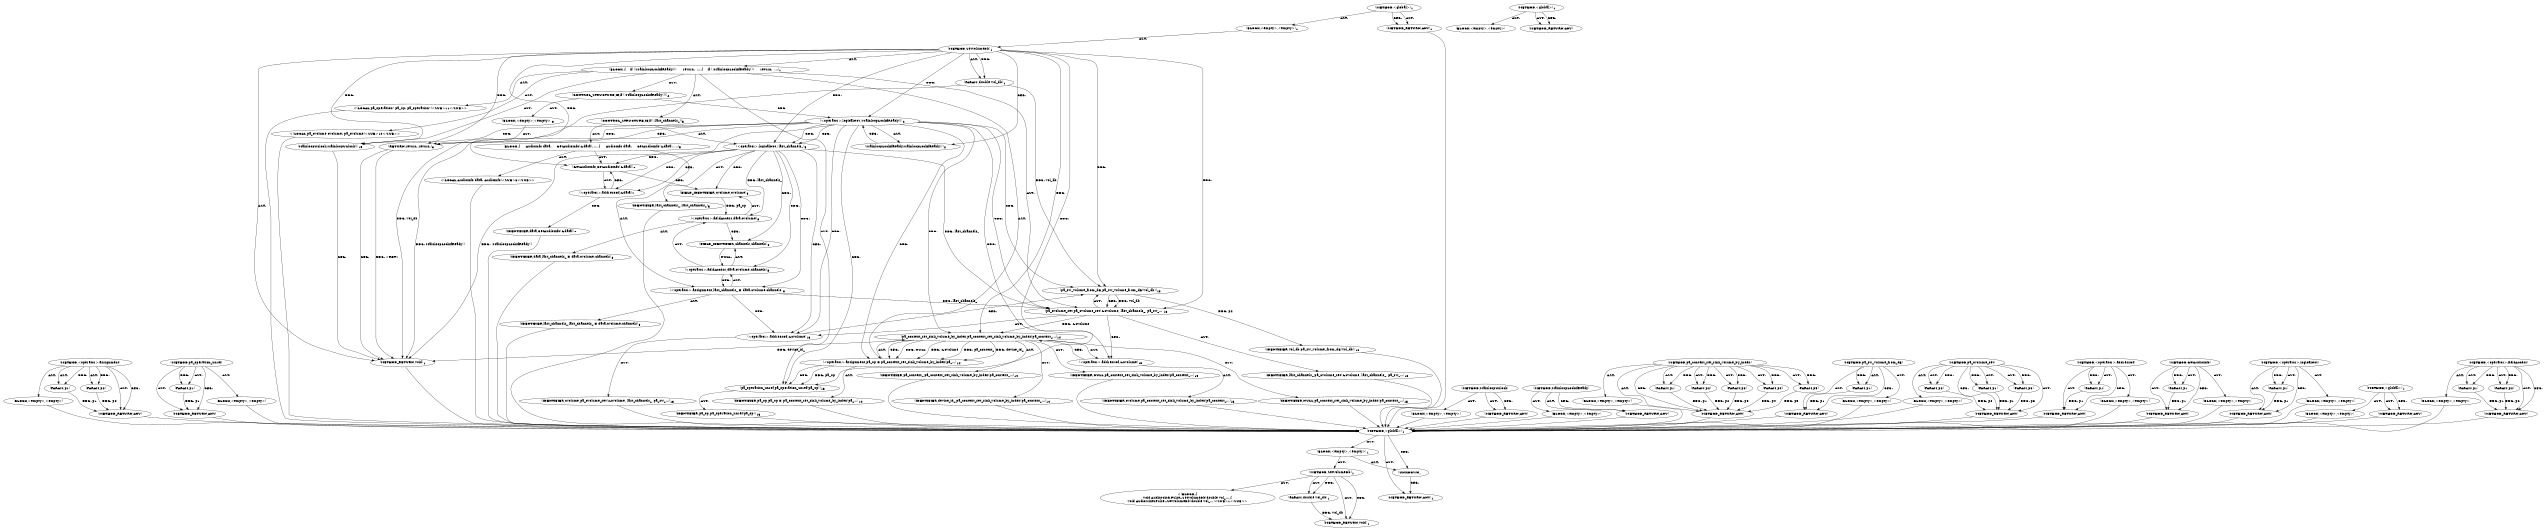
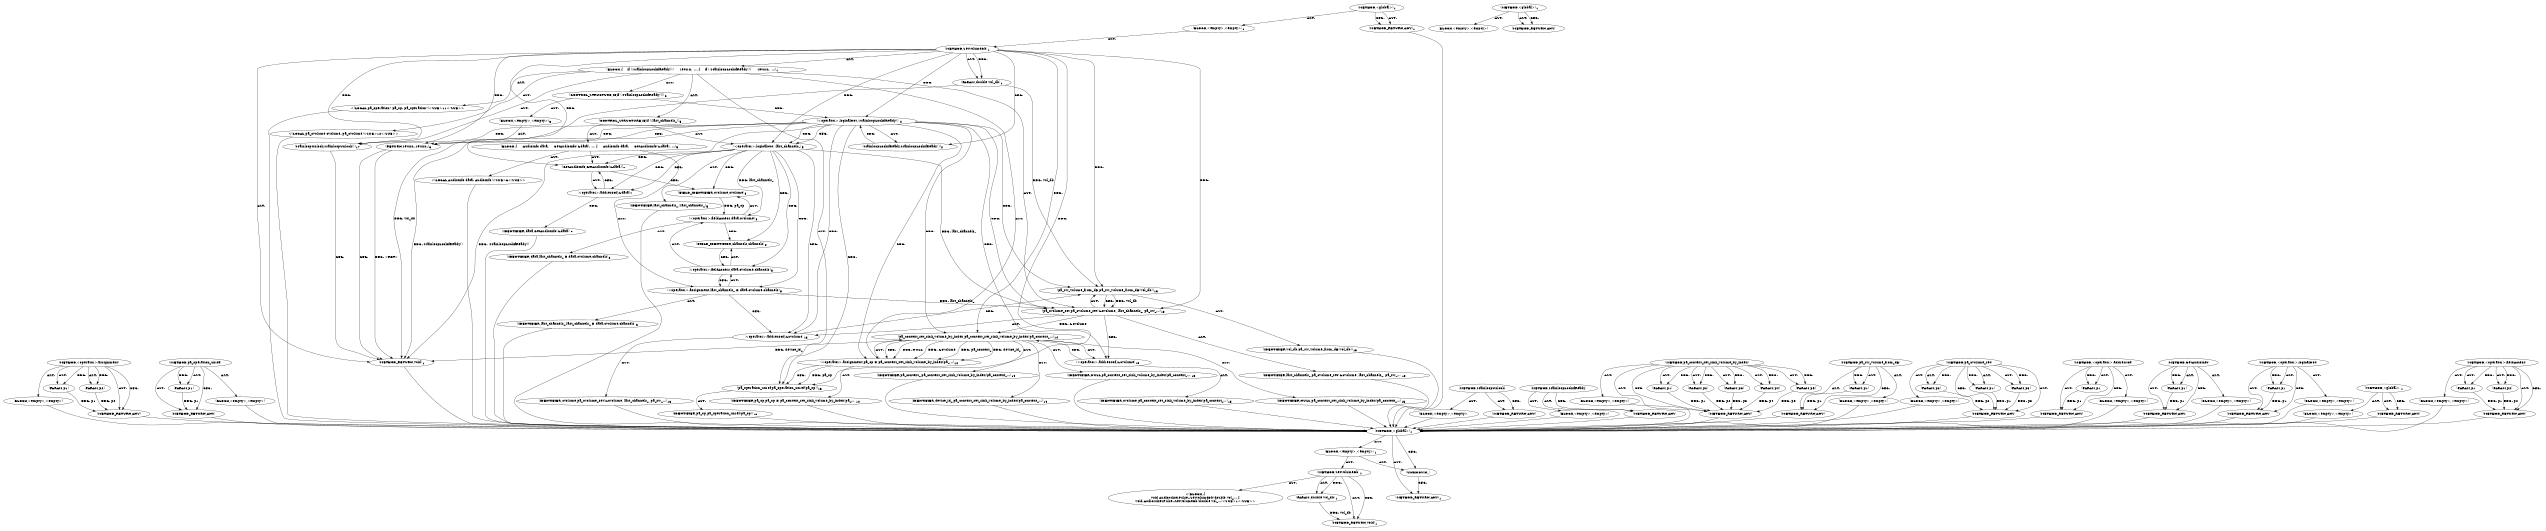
  digraph {
    n1 [label=<(METHOD,&lt;operator&gt;.assignment)>]
    n2 [label=<(PARAM,p1)>]
    n3 [label=<(PARAM,p2)>]
    n4 [label=<(BLOCK,&lt;empty&gt;,&lt;empty&gt;)>]
    n5 [label=<(METHOD_RETURN,ANY)>]
    n6 [label=<(METHOD,&lt;global&gt;)<SUB>1</SUB>>]
    n7 [label=<(BLOCK,&lt;empty&gt;,&lt;empty&gt;)<SUB>1</SUB>>]
    n8 [label=<(UNKNOWN,,)>]
    n9 [label=<(METHOD_RETURN,ANY)<SUB>1</SUB>>]
    n10 [label=<(METHOD,pa_operation_unref)>]
    n11 [label=<(PARAM,p1)>]
    n12 [label=<(BLOCK,&lt;empty&gt;,&lt;empty&gt;)>]
    n13 [label=<(METHOD_RETURN,ANY)>]
    n14 [label=<(METHOD,&lt;global&gt;)<SUB>1</SUB>>]
    n15 [label=<(BLOCK,&lt;empty&gt;,&lt;empty&gt;)<SUB>1</SUB>>]
    n16 [label=<(METHOD_RETURN,ANY)<SUB>1</SUB>>]
    n17 [label=<(METHOD,SetVolumeDb)<SUB>1</SUB>>]
    n18 [label=<(PARAM,double vol_db)<SUB>1</SUB>>]
    n19 [label=<(BLOCK,{    if (!MainloopLockIfReady())      return;  ...,{    if (!MainloopLockIfReady())      return;  ...)<SUB>1</SUB>>]
    n20 [label=<(&lt;operator&gt;.logicalNot,!MainloopLockIfReady())<SUB>2</SUB>>]
    n21 [label=<(MainloopLockIfReady,MainloopLockIfReady())<SUB>2</SUB>>]
    n22 [label=<(RETURN,return;,return;)<SUB>3</SUB>>]
    n23 [label=<(&lt;operator&gt;.logicalNot,!last_channels_)<SUB>5</SUB>>]
    n24 [label=<(GetAudioInfo,GetAudioInfo(&amp;data))<SUB>7</SUB>>]
    n25 [label=<(pa_cvolume_set,pa_cvolume_set(&amp;cvolume, last_channels_, pa_sw_...)<SUB>13</SUB>>]
    n26 [label=<(pa_sw_volume_from_dB,pa_sw_volume_from_dB(vol_db))<SUB>13</SUB>>]
    n27 [label=<(pa_context_set_sink_volume_by_index,pa_context_set_sink_volume_by_index(pa_context_...)<SUB>14</SUB>>]
    n28 [label=<(pa_operation_unref,pa_operation_unref(pa_op))<SUB>16</SUB>>]
-   n29 [label=<(MainloopUnlock,MainloopUnlock())<SUB>19</SUB>>]
+   n29 [label=<(MainloopUnlock,MainloopUnlock())<SUB>17</SUB>>]
    n30 [label=<(METHOD_RETURN,void)<SUB>1</SUB>>]
    n31 [label=<(CONTROL_STRUCTURE,IF,if (!MainloopLockIfReady()))<SUB>2</SUB>>]
    n32 [label=<(CONTROL_STRUCTURE,IF,if (!last_channels_))<SUB>5</SUB>>]
    n33 [label="<(LOCAL,pa_operation* pa_op: pa_operation*)<SUB>11</SUB>>"]
    n34 [label="<(LOCAL,pa_cvolume cvolume: pa_cvolume)<SUB>12</SUB>>"]
    n35 [label=<(&lt;operator&gt;.assignment,pa_op = pa_context_set_sink_volume_by_index(pa_...)<SUB>14</SUB>>]
    n36 [label=<(&lt;operator&gt;.addressOf,&amp;cvolume)<SUB>13</SUB>>]
    n37 [label=<(&lt;operator&gt;.addressOf,&amp;cvolume)<SUB>15</SUB>>]
    n38 [label=<(IDENTIFIER,last_channels_,!last_channels_)<SUB>5</SUB>>]
    n39 [label=<(&lt;operator&gt;.addressOf,&amp;data)<SUB>7</SUB>>]
    n40 [label=<(&lt;operator&gt;.assignment,last_channels_ = data.cvolume.channels)<SUB>8</SUB>>]
    n41 [label=<(&lt;operator&gt;.fieldAccess,data.cvolume.channels)<SUB>8</SUB>>]
    n42 [label=<(&lt;operator&gt;.fieldAccess,data.cvolume)<SUB>8</SUB>>]
    n43 [label=<(FIELD_IDENTIFIER,cvolume,cvolume)<SUB>8</SUB>>]
    n44 [label=<(FIELD_IDENTIFIER,channels,channels)<SUB>8</SUB>>]
    n45 [label=<(IDENTIFIER,last_channels_,pa_cvolume_set(&amp;cvolume, last_channels_, pa_sw_...)<SUB>13</SUB>>]
    n46 [label=<(IDENTIFIER,vol_db,pa_sw_volume_from_dB(vol_db))<SUB>13</SUB>>]
    n47 [label=<(IDENTIFIER,pa_context_,pa_context_set_sink_volume_by_index(pa_context_...)<SUB>14</SUB>>]
    n48 [label=<(IDENTIFIER,device_id_,pa_context_set_sink_volume_by_index(pa_context_...)<SUB>14</SUB>>]
    n49 [label=<(IDENTIFIER,NULL,pa_context_set_sink_volume_by_index(pa_context_...)<SUB>15</SUB>>]
    n50 [label=<(IDENTIFIER,NULL,pa_context_set_sink_volume_by_index(pa_context_...)<SUB>15</SUB>>]
    n51 [label=<(IDENTIFIER,pa_op,pa_operation_unref(pa_op))<SUB>16</SUB>>]
    n52 [label=<(BLOCK,&lt;empty&gt;,&lt;empty&gt;)<SUB>3</SUB>>]
    n53 [label=<(BLOCK,{     AudioInfo data;     GetAudioInfo(&amp;data); ...,{     AudioInfo data;     GetAudioInfo(&amp;data); ...)<SUB>5</SUB>>]
    n54 [label=<(IDENTIFIER,pa_op,pa_op = pa_context_set_sink_volume_by_index(pa_...)<SUB>14</SUB>>]
    n55 [label=<(IDENTIFIER,cvolume,pa_cvolume_set(&amp;cvolume, last_channels_, pa_sw_...)<SUB>13</SUB>>]
    n56 [label=<(IDENTIFIER,cvolume,pa_context_set_sink_volume_by_index(pa_context_...)<SUB>15</SUB>>]
    n57 [label="<(LOCAL,AudioInfo data: AudioInfo)<SUB>6</SUB>>"]
    n58 [label=<(IDENTIFIER,data,GetAudioInfo(&amp;data))<SUB>7</SUB>>]
    n59 [label=<(IDENTIFIER,last_channels_,last_channels_ = data.cvolume.channels)<SUB>8</SUB>>]
    n60 [label=<(IDENTIFIER,data,last_channels_ = data.cvolume.channels)<SUB>8</SUB>>]
    n61 [label=<(METHOD,MainloopUnlock)>]
    n62 [label=<(BLOCK,&lt;empty&gt;,&lt;empty&gt;)>]
    n63 [label=<(METHOD_RETURN,ANY)>]
    n64 [label=<(METHOD,MainloopLockIfReady)>]
    n65 [label=<(BLOCK,&lt;empty&gt;,&lt;empty&gt;)>]
    n66 [label=<(METHOD_RETURN,ANY)>]
    n67 [label=<(METHOD,pa_context_set_sink_volume_by_index)>]
    n68 [label=<(PARAM,p1)>]
    n69 [label=<(PARAM,p2)>]
    n70 [label=<(PARAM,p3)>]
    n71 [label=<(PARAM,p4)>]
    n72 [label=<(PARAM,p5)>]
    n73 [label=<(BLOCK,&lt;empty&gt;,&lt;empty&gt;)>]
    n74 [label=<(METHOD_RETURN,ANY)>]
    n75 [label=<(METHOD,pa_sw_volume_from_dB)>]
    n76 [label=<(PARAM,p1)>]
    n77 [label=<(BLOCK,&lt;empty&gt;,&lt;empty&gt;)>]
    n78 [label=<(METHOD_RETURN,ANY)>]
    n79 [label=<(METHOD,pa_cvolume_set)>]
    n80 [label=<(PARAM,p1)>]
    n81 [label=<(PARAM,p2)>]
    n82 [label=<(PARAM,p3)>]
    n83 [label=<(BLOCK,&lt;empty&gt;,&lt;empty&gt;)>]
    n84 [label=<(METHOD_RETURN,ANY)>]
    n85 [label=<(METHOD,&lt;operator&gt;.addressOf)>]
    n86 [label=<(PARAM,p1)>]
    n87 [label=<(BLOCK,&lt;empty&gt;,&lt;empty&gt;)>]
    n88 [label=<(METHOD_RETURN,ANY)>]
    n89 [label=<(METHOD,GetAudioInfo)>]
    n90 [label=<(PARAM,p1)>]
    n91 [label=<(BLOCK,&lt;empty&gt;,&lt;empty&gt;)>]
    n92 [label=<(METHOD_RETURN,ANY)>]
    n93 [label=<(METHOD,&lt;operator&gt;.logicalNot)>]
    n94 [label=<(PARAM,p1)>]
    n95 [label=<(BLOCK,&lt;empty&gt;,&lt;empty&gt;)>]
    n96 [label=<(METHOD_RETURN,ANY)>]
    n97 [label=<(METHOD,&lt;global&gt;)<SUB>1</SUB>>]
    n98 [label=<(BLOCK,&lt;empty&gt;,&lt;empty&gt;)>]
    n99 [label=<(METHOD_RETURN,ANY)>]
    n100 [label=<(METHOD,&lt;operator&gt;.fieldAccess)>]
    n101 [label=<(PARAM,p1)>]
    n102 [label=<(PARAM,p2)>]
    n103 [label=<(BLOCK,&lt;empty&gt;,&lt;empty&gt;)>]
    n104 [label=<(METHOD_RETURN,ANY)>]
    n105 [label=<(METHOD,SetVolumeDb)<SUB>1</SUB>>]
    n106 [label=<(PARAM,double vol_db)<SUB>1</SUB>>]
    n107 [label="<(BLOCK,{\nvoid AudioMixerPulse::SetVolumeDb(double vol_...,{\nvoid AudioMixerPulse::SetVolumeDb(double vol_...)<SUB>1</SUB>>"]
    n108 [label=<(METHOD_RETURN,void)<SUB>1</SUB>>]
    n109 [label=<(METHOD,&lt;global&gt;)<SUB>1</SUB>>]
    n110 [label=<(BLOCK,&lt;empty&gt;,&lt;empty&gt;)>]
    n111 [label=<(METHOD_RETURN,ANY)>]
    n1 -> n2 [label="AST: "]
    n1 -> n2 [label="DDG: "]
    n1 -> n3 [label="AST: "]
    n1 -> n3 [label="DDG: "]
    n1 -> n4 [label="AST: "]
    n1 -> n5 [label="AST: "]
    n1 -> n5 [label="CFG: "]
    n2 -> n5 [label="DDG: p1"]
    n3 -> n5 [label="DDG: p2"]
    n4 -> n6
    n5 -> n6
    n6 -> n7 [label="AST: "]
    n6 -> n8 [label="CFG: "]
    n6 -> n9 [label="AST: "]
    n7 -> n8 [label="AST: "]
    n7 -> n105 [label="AST: "]
    n8 -> n9 [label="CFG: "]
    n10 -> n11 [label="AST: "]
    n10 -> n11 [label="DDG: "]
    n10 -> n12 [label="AST: "]
    n10 -> n13 [label="AST: "]
    n10 -> n13 [label="CFG: "]
    n11 -> n13 [label="DDG: p1"]
    n12 -> n6
    n13 -> n6
    n14 -> n15 [label="AST: "]
    n14 -> n16 [label="AST: "]
    n14 -> n16 [label="CFG: "]
    n15 -> n17 [label="AST: "]
    n16 -> n6
    n17 -> n18 [label="AST: "]
    n17 -> n18 [label="DDG: "]
    n17 -> n19 [label="AST: "]
    n17 -> n20 [label="DDG: "]
    n17 -> n21 [label="CFG: "]
    n17 -> n22 [label="DDG: "]
    n17 -> n23 [label="DDG: "]
    n17 -> n24 [label="DDG: "]
    n17 -> n25 [label="DDG: "]
    n17 -> n26 [label="DDG: "]
    n17 -> n27 [label="DDG: "]
    n17 -> n28 [label="DDG: "]
    n17 -> n29 [label="DDG: "]
    n17 -> n30 [label="AST: "]
    n18 -> n26 [label="DDG: vol_db"]
    n18 -> n30 [label="DDG: vol_db"]
    n19 -> n25 [label="AST: "]
    n19 -> n28 [label="AST: "]
    n19 -> n29 [label="AST: "]
    n19 -> n31 [label="AST: "]
    n19 -> n32 [label="AST: "]
    n19 -> n33 [label="AST: "]
    n19 -> n34 [label="AST: "]
    n19 -> n35 [label="AST: "]
    n20 -> n21 [label="AST: "]
    n20 -> n22 [label="CFG: "]
    n20 -> n22 [label="CDG: "]
    n20 -> n23 [label="CFG: "]
    n20 -> n23 [label="CDG: "]
    n20 -> n25 [label="CDG: "]
    n20 -> n26 [label="CDG: "]
    n20 -> n27 [label="CDG: "]
    n20 -> n28 [label="CDG: "]
    n20 -> n29 [label="CDG: "]
    n20 -> n30 [label="DDG: MainloopLockIfReady()"]
    n20 -> n30 [label="DDG: !MainloopLockIfReady()"]
    n20 -> n35 [label="CDG: "]
    n20 -> n36 [label="CDG: "]
    n20 -> n37 [label="CDG: "]
    n21 -> n20 [label="CFG: "]
    n22 -> n30 [label="CFG: "]
    n22 -> n30 [label="DDG: &lt;RET&gt;"]
    n23 -> n24 [label="CDG: "]
    n23 -> n25 [label="DDG: last_channels_"]
    n23 -> n36 [label="CFG: "]
    n23 -> n38 [label="AST: "]
    n23 -> n39 [label="CFG: "]
    n23 -> n39 [label="CDG: "]
    n23 -> n40 [label="CDG: "]
    n23 -> n41 [label="CDG: "]
    n23 -> n42 [label="DDG: last_channels_"]
    n23 -> n43 [label="CDG: "]
    n23 -> n44 [label="CDG: "]
    n24 -> n39 [label="AST: "]
    n24 -> n43 [label="CFG: "]
    n25 -> n26 [label="AST: "]
    n25 -> n27 [label="DDG: &amp;cvolume"]
    n25 -> n36 [label="AST: "]
    n25 -> n37 [label="CFG: "]
    n25 -> n45 [label="AST: "]
    n26 -> n25 [label="CFG: "]
    n26 -> n25 [label="DDG: vol_db"]
-   n26 -> n46 [label="DDG: p2"]
+   n26 -> n46 [label="AST: "]
    n27 -> n30 [label="DDG: device_id_"]
    n27 -> n35 [label="CFG: "]
    n27 -> n35 [label="DDG: NULL"]
    n27 -> n35 [label="DDG: &amp;cvolume"]
    n27 -> n35 [label="DDG: pa_context_"]
    n27 -> n35 [label="DDG: device_id_"]
    n27 -> n37 [label="AST: "]
    n27 -> n47 [label="AST: "]
    n27 -> n48 [label="AST: "]
    n27 -> n49 [label="AST: "]
    n27 -> n50 [label="AST: "]
    n28 -> n51 [label="AST: "]
    n29 -> n30 [label="CFG: "]
    n30 -> n6
    n31 -> n20 [label="CDG: "]
    n31 -> n52 [label="AST: "]
    n32 -> n23 [label="AST: "]
    n32 -> n53 [label="AST: "]
    n33 -> n6
    n34 -> n6
    n35 -> n27 [label="AST: "]
    n35 -> n28 [label="CFG: "]
    n35 -> n28 [label="DDG: pa_op"]
    n35 -> n54 [label="AST: "]
    n36 -> n26 [label="CFG: "]
    n36 -> n55 [label="AST: "]
    n37 -> n27 [label="CFG: "]
    n37 -> n56 [label="AST: "]
    n38 -> n6
    n39 -> n24 [label="CFG: "]
    n39 -> n58 [label="CDG: "]
    n40 -> n25 [label="DDG: last_channels_"]
    n40 -> n36 [label="CFG: "]
    n40 -> n41 [label="AST: "]
    n40 -> n59 [label="AST: "]
    n41 -> n40 [label="CFG: "]
    n41 -> n42 [label="AST: "]
    n41 -> n44 [label="AST: "]
    n42 -> n43 [label="AST: "]
    n42 -> n44 [label="CFG: "]
    n42 -> n60 [label="AST: "]
    n43 -> n42 [label="DDG: pa_op"]
-   n44 -> n41 [label="NULL: "]
+   n44 -> n41 [label="CFG: "]
    n45 -> n6
    n46 -> n6
    n47 -> n6
    n48 -> n6
    n49 -> n6
    n50 -> n6
    n51 -> n6
    n52 -> n22 [label="AST: "]
    n53 -> n24 [label="AST: "]
    n53 -> n40 [label="AST: "]
    n53 -> n57 [label="AST: "]
    n54 -> n6
    n55 -> n6
    n56 -> n6
    n57 -> n6
    n58 -> n6
    n59 -> n6
    n60 -> n6
    n61 -> n62 [label="AST: "]
    n61 -> n63 [label="AST: "]
    n61 -> n63 [label="CFG: "]
    n62 -> n6
    n63 -> n6
    n64 -> n65 [label="AST: "]
    n64 -> n66 [label="AST: "]
    n64 -> n66 [label="CFG: "]
    n65 -> n6
    n66 -> n6
    n67 -> n68 [label="AST: "]
    n67 -> n68 [label="DDG: "]
    n67 -> n69 [label="AST: "]
    n67 -> n69 [label="DDG: "]
    n67 -> n70 [label="AST: "]
    n67 -> n70 [label="DDG: "]
    n67 -> n71 [label="AST: "]
    n67 -> n71 [label="DDG: "]
    n67 -> n72 [label="AST: "]
    n67 -> n72 [label="DDG: "]
    n67 -> n73 [label="AST: "]
    n67 -> n74 [label="AST: "]
    n67 -> n74 [label="CFG: "]
    n68 -> n74 [label="DDG: p1"]
    n69 -> n74 [label="DDG: p2"]
    n70 -> n74 [label="DDG: p3"]
    n71 -> n74 [label="DDG: p4"]
    n72 -> n74 [label="DDG: p5"]
    n73 -> n6
    n74 -> n6
    n75 -> n76 [label="AST: "]
    n75 -> n76 [label="DDG: "]
    n75 -> n77 [label="AST: "]
    n75 -> n78 [label="AST: "]
    n75 -> n78 [label="CFG: "]
    n76 -> n78 [label="DDG: p1"]
    n77 -> n6
    n78 -> n6
    n79 -> n80 [label="AST: "]
    n79 -> n80 [label="DDG: "]
    n79 -> n81 [label="AST: "]
    n79 -> n81 [label="DDG: "]
    n79 -> n82 [label="AST: "]
    n79 -> n82 [label="DDG: "]
    n79 -> n83 [label="AST: "]
    n79 -> n84 [label="AST: "]
    n79 -> n84 [label="CFG: "]
    n80 -> n84 [label="DDG: p1"]
    n81 -> n84 [label="DDG: p2"]
    n82 -> n84 [label="DDG: p3"]
    n83 -> n6
    n84 -> n6
    n85 -> n86 [label="AST: "]
    n85 -> n86 [label="DDG: "]
    n85 -> n87 [label="AST: "]
    n85 -> n88 [label="AST: "]
    n85 -> n88 [label="CFG: "]
    n86 -> n88 [label="DDG: p1"]
    n87 -> n6
    n88 -> n6
    n89 -> n90 [label="AST: "]
    n89 -> n90 [label="DDG: "]
    n89 -> n91 [label="AST: "]
    n89 -> n92 [label="AST: "]
    n89 -> n92 [label="CFG: "]
    n90 -> n92 [label="DDG: p1"]
    n91 -> n6
    n92 -> n6
    n93 -> n94 [label="AST: "]
    n93 -> n94 [label="DDG: "]
    n93 -> n95 [label="AST: "]
    n93 -> n96 [label="AST: "]
    n93 -> n96 [label="CFG: "]
    n94 -> n96 [label="DDG: p1"]
    n95 -> n6
    n96 -> n6
    n97 -> n98 [label="AST: "]
    n97 -> n99 [label="AST: "]
    n97 -> n99 [label="CFG: "]
    n98 -> n6
    n99 -> n6
    n100 -> n101 [label="AST: "]
    n100 -> n101 [label="DDG: "]
    n100 -> n102 [label="AST: "]
    n100 -> n102 [label="DDG: "]
    n100 -> n103 [label="AST: "]
    n100 -> n104 [label="AST: "]
    n100 -> n104 [label="CFG: "]
    n101 -> n104 [label="DDG: p1"]
    n102 -> n104 [label="DDG: p2"]
    n103 -> n6
    n104 -> n6
    n105 -> n106 [label="AST: "]
    n105 -> n106 [label="DDG: "]
    n105 -> n107 [label="AST: "]
    n105 -> n108 [label="AST: "]
    n105 -> n108 [label="CFG: "]
    n106 -> n108 [label="DDG: vol_db"]
    n109 -> n110 [label="AST: "]
    n109 -> n111 [label="AST: "]
    n109 -> n111 [label="CFG: "]
  }
